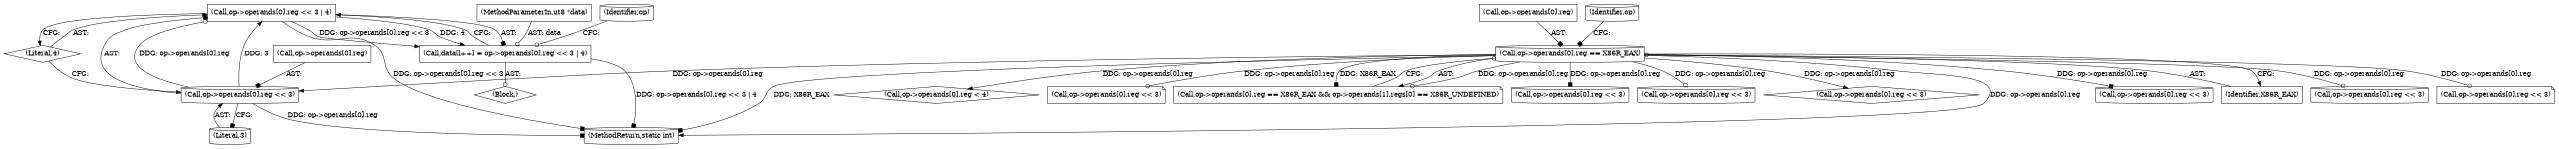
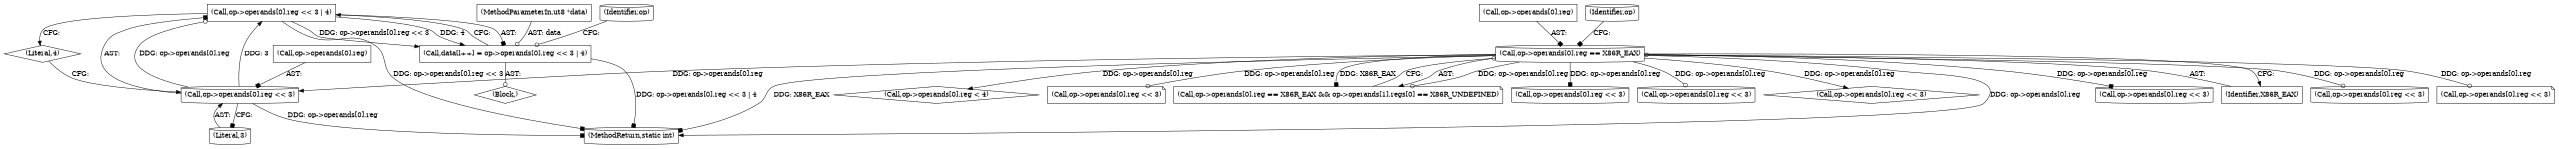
  digraph {
    node [shape=cylinder]
    edge [arrowhead=normal]
    n1 [label="(Call,op->operands[0].reg << 3 | 4)" shape=box]
    n2 [label="(Call,data[l++] = op->operands[0].reg << 3 | 4)" shape=box]
    n3 [label="(MethodReturn,static int)"]
    n4 [label="(Literal,4)" shape=diamond]
    n5 [label="(Block,)" shape=diamond]
    n6 [label="(Call,op->operands[0].reg << 3)"]
    n7 [label="(Literal,3)"]
    n8 [label="(Call,op->operands[0].reg == X86R_EAX)"]
    n9 [label="(Call,op->operands[0].reg == X86R_EAX && op->operands[1].regs[0] == X86R_UNDEFINED)" shape=note]
    n10 [label="(Call,op->operands[0].reg << 3)"]
    n11 [label="(Identifier,X86R_EAX)" shape=box]
    n12 [label="(Call,op->operands[0].reg << 3)"]
    n13 [label="(Call,op->operands[0].reg << 3)" shape=note]
    n14 [label="(Call,op->operands[0].reg < 4)" shape=diamond]
    n15 [label="(Call,op->operands[0].reg << 3)" shape=note]
    n16 [label="(Call,op->operands[0].reg << 3)"]
    n17 [label="(Call,op->operands[0].reg << 3)"]
    n18 [label="(Call,op->operands[0].reg << 3)" shape=diamond]
    n19 [label="(Call,op->operands[0].reg)" shape=box]
    n20 [label="(Call,op->operands[0].reg)" shape=box]
    n21 [label="(MethodParameterIn,ut8 *data)" shape=box]
    n22 [label="(Identifier,op)"]
    n23 [label="(Identifier,op)"]
    n1 -> n2 [arrowhead=box label="AST: "]
    n1 -> n2 [label="DDG: op->operands[0].reg << 3"]
    n1 -> n2 [label="DDG: 4"]
    n1 -> n3 [arrowhead=box label="DDG: op->operands[0].reg << 3"]
    n1 -> n4 [label="CFG: "]
    n2 -> n1 [label="CFG: "]
    n2 -> n3 [arrowhead=box label="DDG: op->operands[0].reg << 3 | 4"]
    n2 -> n5 [arrowhead=odot label="AST: "]
-   n4 -> n1 [label="AST: "]
    n4 -> n6 [label="CFG: "]
    n6 -> n1 [arrowhead=box label="AST: "]
    n6 -> n1 [arrowhead=odot label="DDG: op->operands[0].reg"]
    n6 -> n1 [label="DDG: 3"]
    n6 -> n3 [arrowhead=box label="DDG: op->operands[0].reg"]
    n6 -> n7 [arrowhead=box label="CFG: "]
    n7 -> n6 [label="AST: "]
    n8 -> n3 [label="DDG: op->operands[0].reg"]
    n8 -> n3 [arrowhead=box label="DDG: X86R_EAX"]
    n8 -> n6 [label="DDG: op->operands[0].reg"]
    n8 -> n9 [label="AST: "]
    n8 -> n9 [arrowhead=odot label="DDG: op->operands[0].reg"]
    n8 -> n9 [arrowhead=box label="DDG: X86R_EAX"]
    n8 -> n10 [arrowhead=box label="DDG: op->operands[0].reg"]
    n8 -> n11 [label="CFG: "]
    n8 -> n12 [arrowhead=odot label="DDG: op->operands[0].reg"]
    n8 -> n13 [arrowhead=odot label="DDG: op->operands[0].reg"]
    n8 -> n14 [label="DDG: op->operands[0].reg"]
    n8 -> n15 [arrowhead=odot label="DDG: op->operands[0].reg"]
    n8 -> n16 [arrowhead=box label="DDG: op->operands[0].reg"]
    n8 -> n17 [arrowhead=odot label="DDG: op->operands[0].reg"]
    n8 -> n18 [label="DDG: op->operands[0].reg"]
    n9 -> n8 [arrowhead=odot label="CFG: "]
    n11 -> n8 [arrowhead=odot label="AST: "]
    n19 -> n8 [arrowhead=box label="AST: "]
    n20 -> n6 [arrowhead=box label="AST: "]
    n21 -> n2 [arrowhead=odot label="AST: data"]
    n22 -> n8 [arrowhead=box label="CFG: "]
    n23 -> n2 [arrowhead=odot label="CFG: "]
  }
